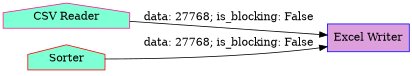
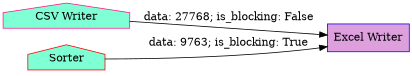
  digraph {
    rankdir=LR
    node [fillcolor=aquamarine shape=house style=filled]
    n1 [color=blue fillcolor=plum label="Excel Writer" shape=box]
-   n2 [color=deeppink label="CSV Reader"]
+   n2 [color=deeppink label="CSV Writer"]
    n3 [color=red label=Sorter]
    n2 -> n1 [label="data: 27768; is_blocking: False"]
-   n3 -> n1 [label="data: 27768; is_blocking: False"]
+   n3 -> n1 [label="data: 9763; is_blocking: True"]
  }
